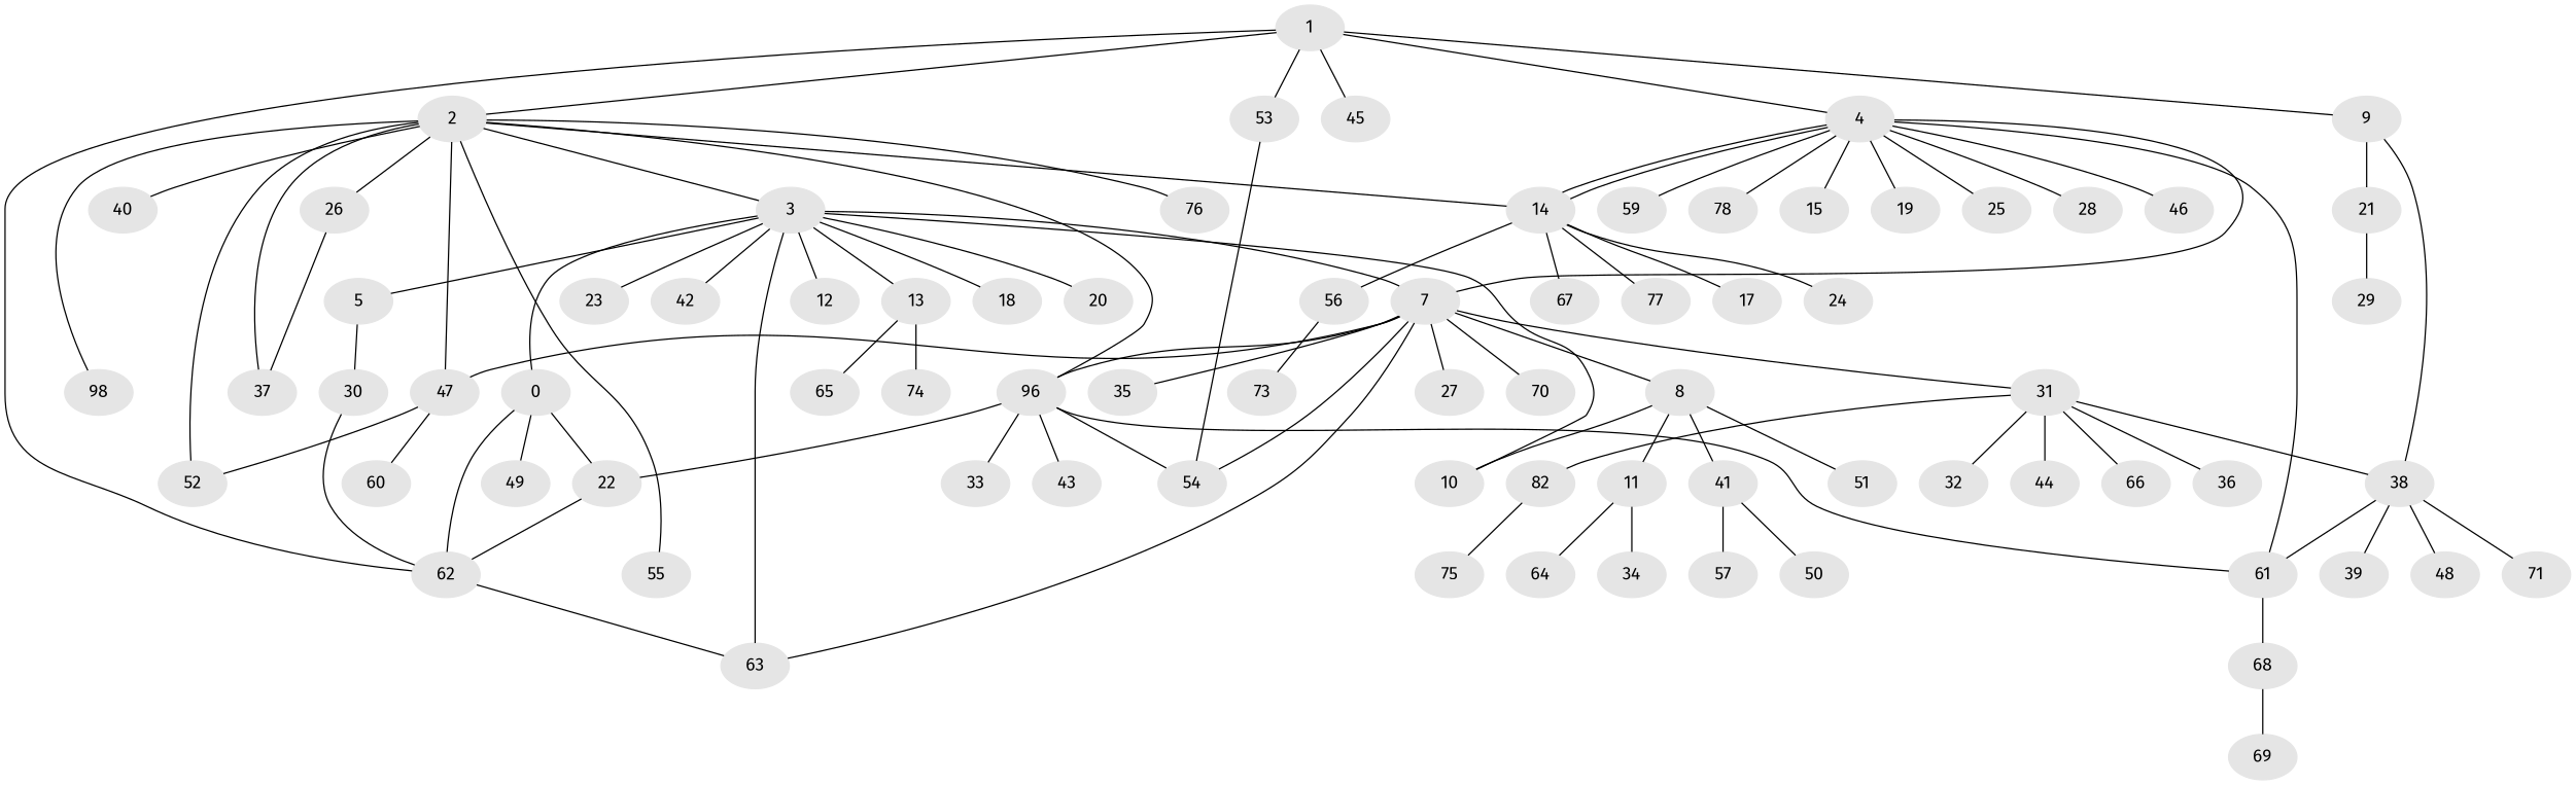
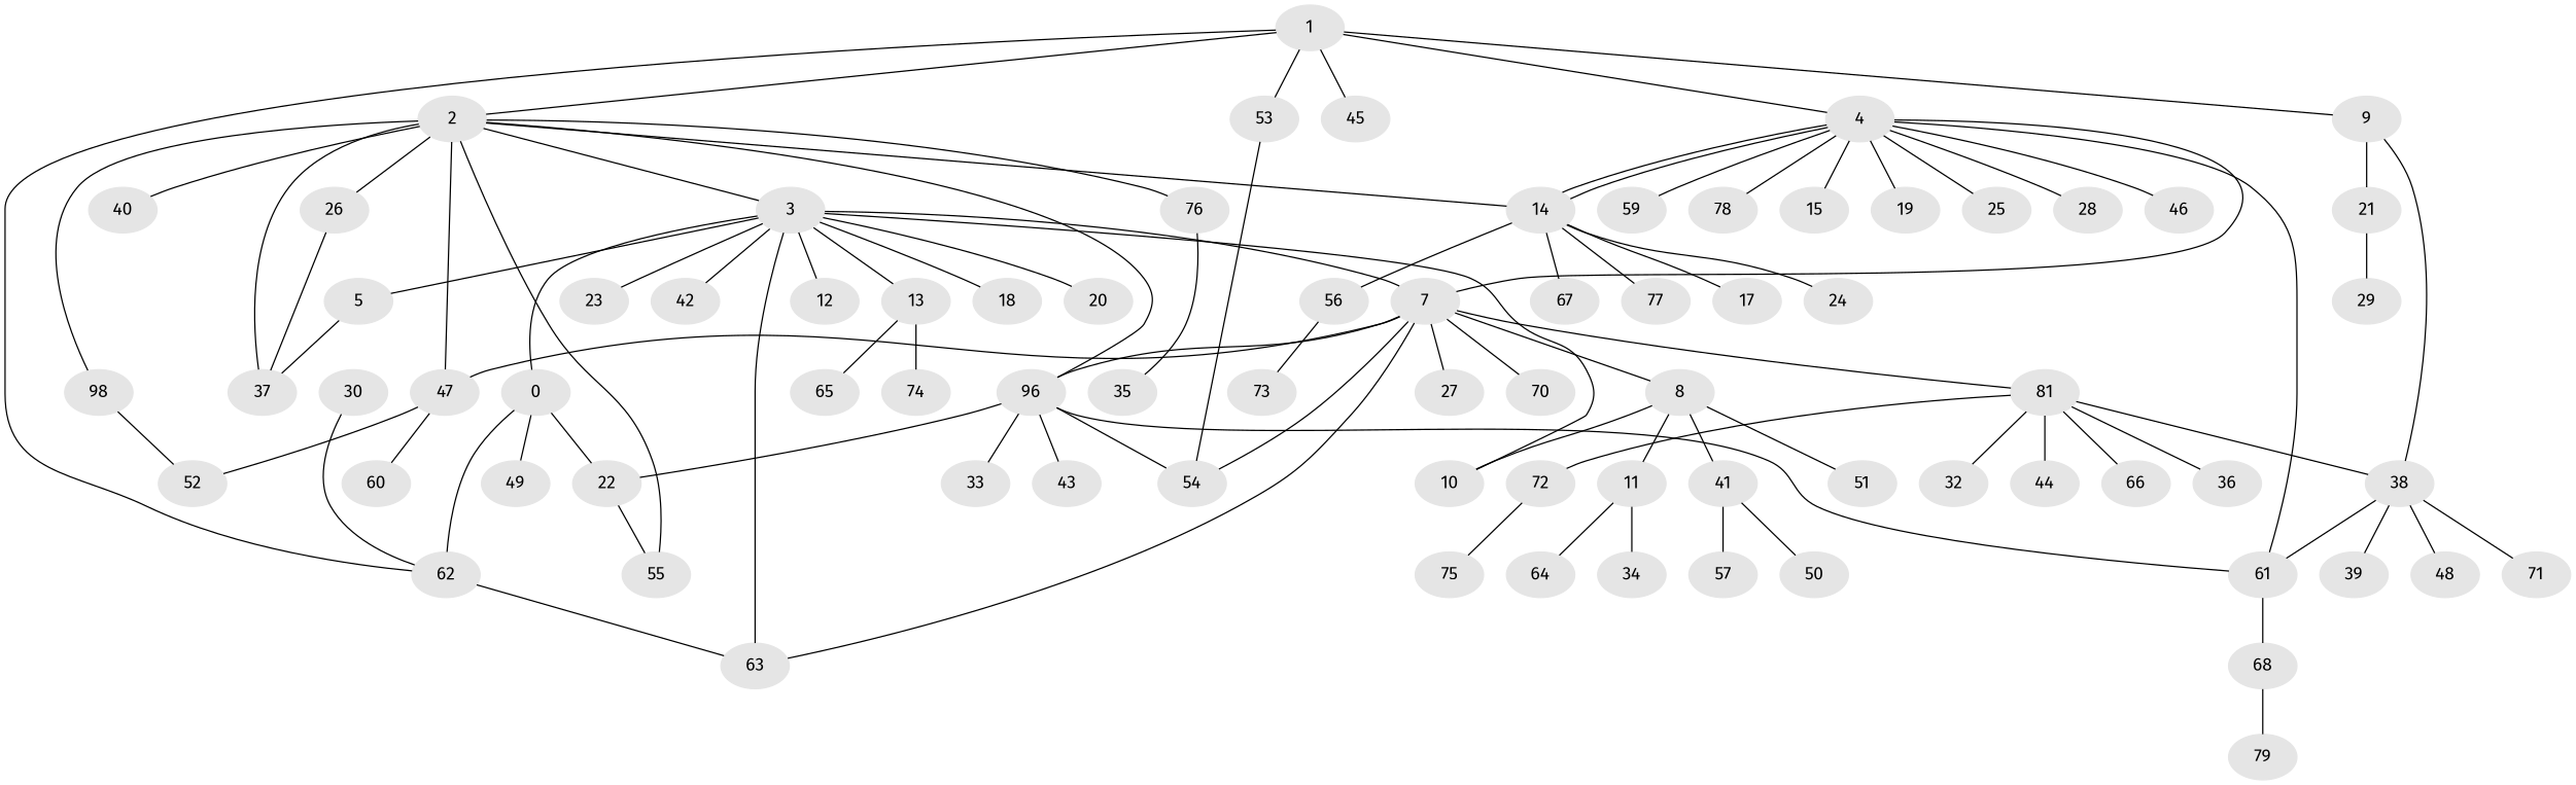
  graph {
    fontname="Fira Sans"
    node [color=gray90 fontname="Fira Sans" style=filled]
    edge [fontname="Fira Sans"]
    1
    2
    4
    9
    45
    53
    62
    3
    14
    n10 [label=96]
    26
    37
    40
    47
    52
    55
    n17 [label=98]
    76
    7
    15
    19
    25
    28
    46
    59
    61
    78
    21
    38
    54
    63
    5
    n33 [label=0]
    10
    12
    13
    18
    20
    23
    42
    17
    24
    56
    67
    77
    22
    33
    43
    60
    30
    49
-   31
+   31 [label=81]
    8
    27
    35
    70
    65
    74
    36
    32
    44
    66
-   72 [label=82]
+   72
    68
    11
    41
    51
    34
    64
    50
    57
    29
    73
    39
    48
    71
    75
-   69
+   69 [label=79]
    1 -- 2
    1 -- 4
    1 -- 9
    1 -- 45
    1 -- 53
    1 -- 62
    2 -- 3
    2 -- 14
    2 -- n10
    2 -- 26
    2 -- 37
    2 -- 40
    2 -- 47
-   2 -- 52
+   n17 -- 52
    2 -- 55
    2 -- n17
    2 -- 76
    4 -- 14
    4 -- 14
    4 -- 7
    4 -- 15
    4 -- 19
    4 -- 25
    4 -- 28
    4 -- 46
    4 -- 59
    4 -- 61
    4 -- 78
    9 -- 21
    9 -- 38
    53 -- 54
    62 -- 63
    3 -- 7
    3 -- 63
    3 -- 5
    3 -- n33
    3 -- 10
    3 -- 12
    3 -- 13
    3 -- 18
    3 -- 20
    3 -- 23
    3 -- 42
    14 -- 17
    14 -- 24
    14 -- 56
    14 -- 67
    14 -- 77
    n10 -- 61
    n10 -- 54
    n10 -- 22
    n10 -- 33
    n10 -- 43
    26 -- 37
    47 -- 52
    47 -- 60
    7 -- n10
    7 -- 47
    7 -- 54
    7 -- 63
    7 -- 31
    7 -- 8
    7 -- 27
-   7 -- 35
+   76 -- 35
    7 -- 70
    61 -- 68
    21 -- 29
    38 -- 61
    38 -- 39
    38 -- 48
    38 -- 71
-   5 -- 30
+   5 -- 37
    n33 -- 62
    n33 -- 22
    n33 -- 49
    13 -- 65
    13 -- 74
    56 -- 73
-   22 -- 62
+   22 -- 55
    30 -- 62
    31 -- 38
    31 -- 36
    31 -- 32
    31 -- 44
    31 -- 66
    31 -- 72
    8 -- 10
    8 -- 11
    8 -- 41
    8 -- 51
    72 -- 75
    68 -- 69
    11 -- 34
    11 -- 64
    41 -- 50
    41 -- 57
  }
